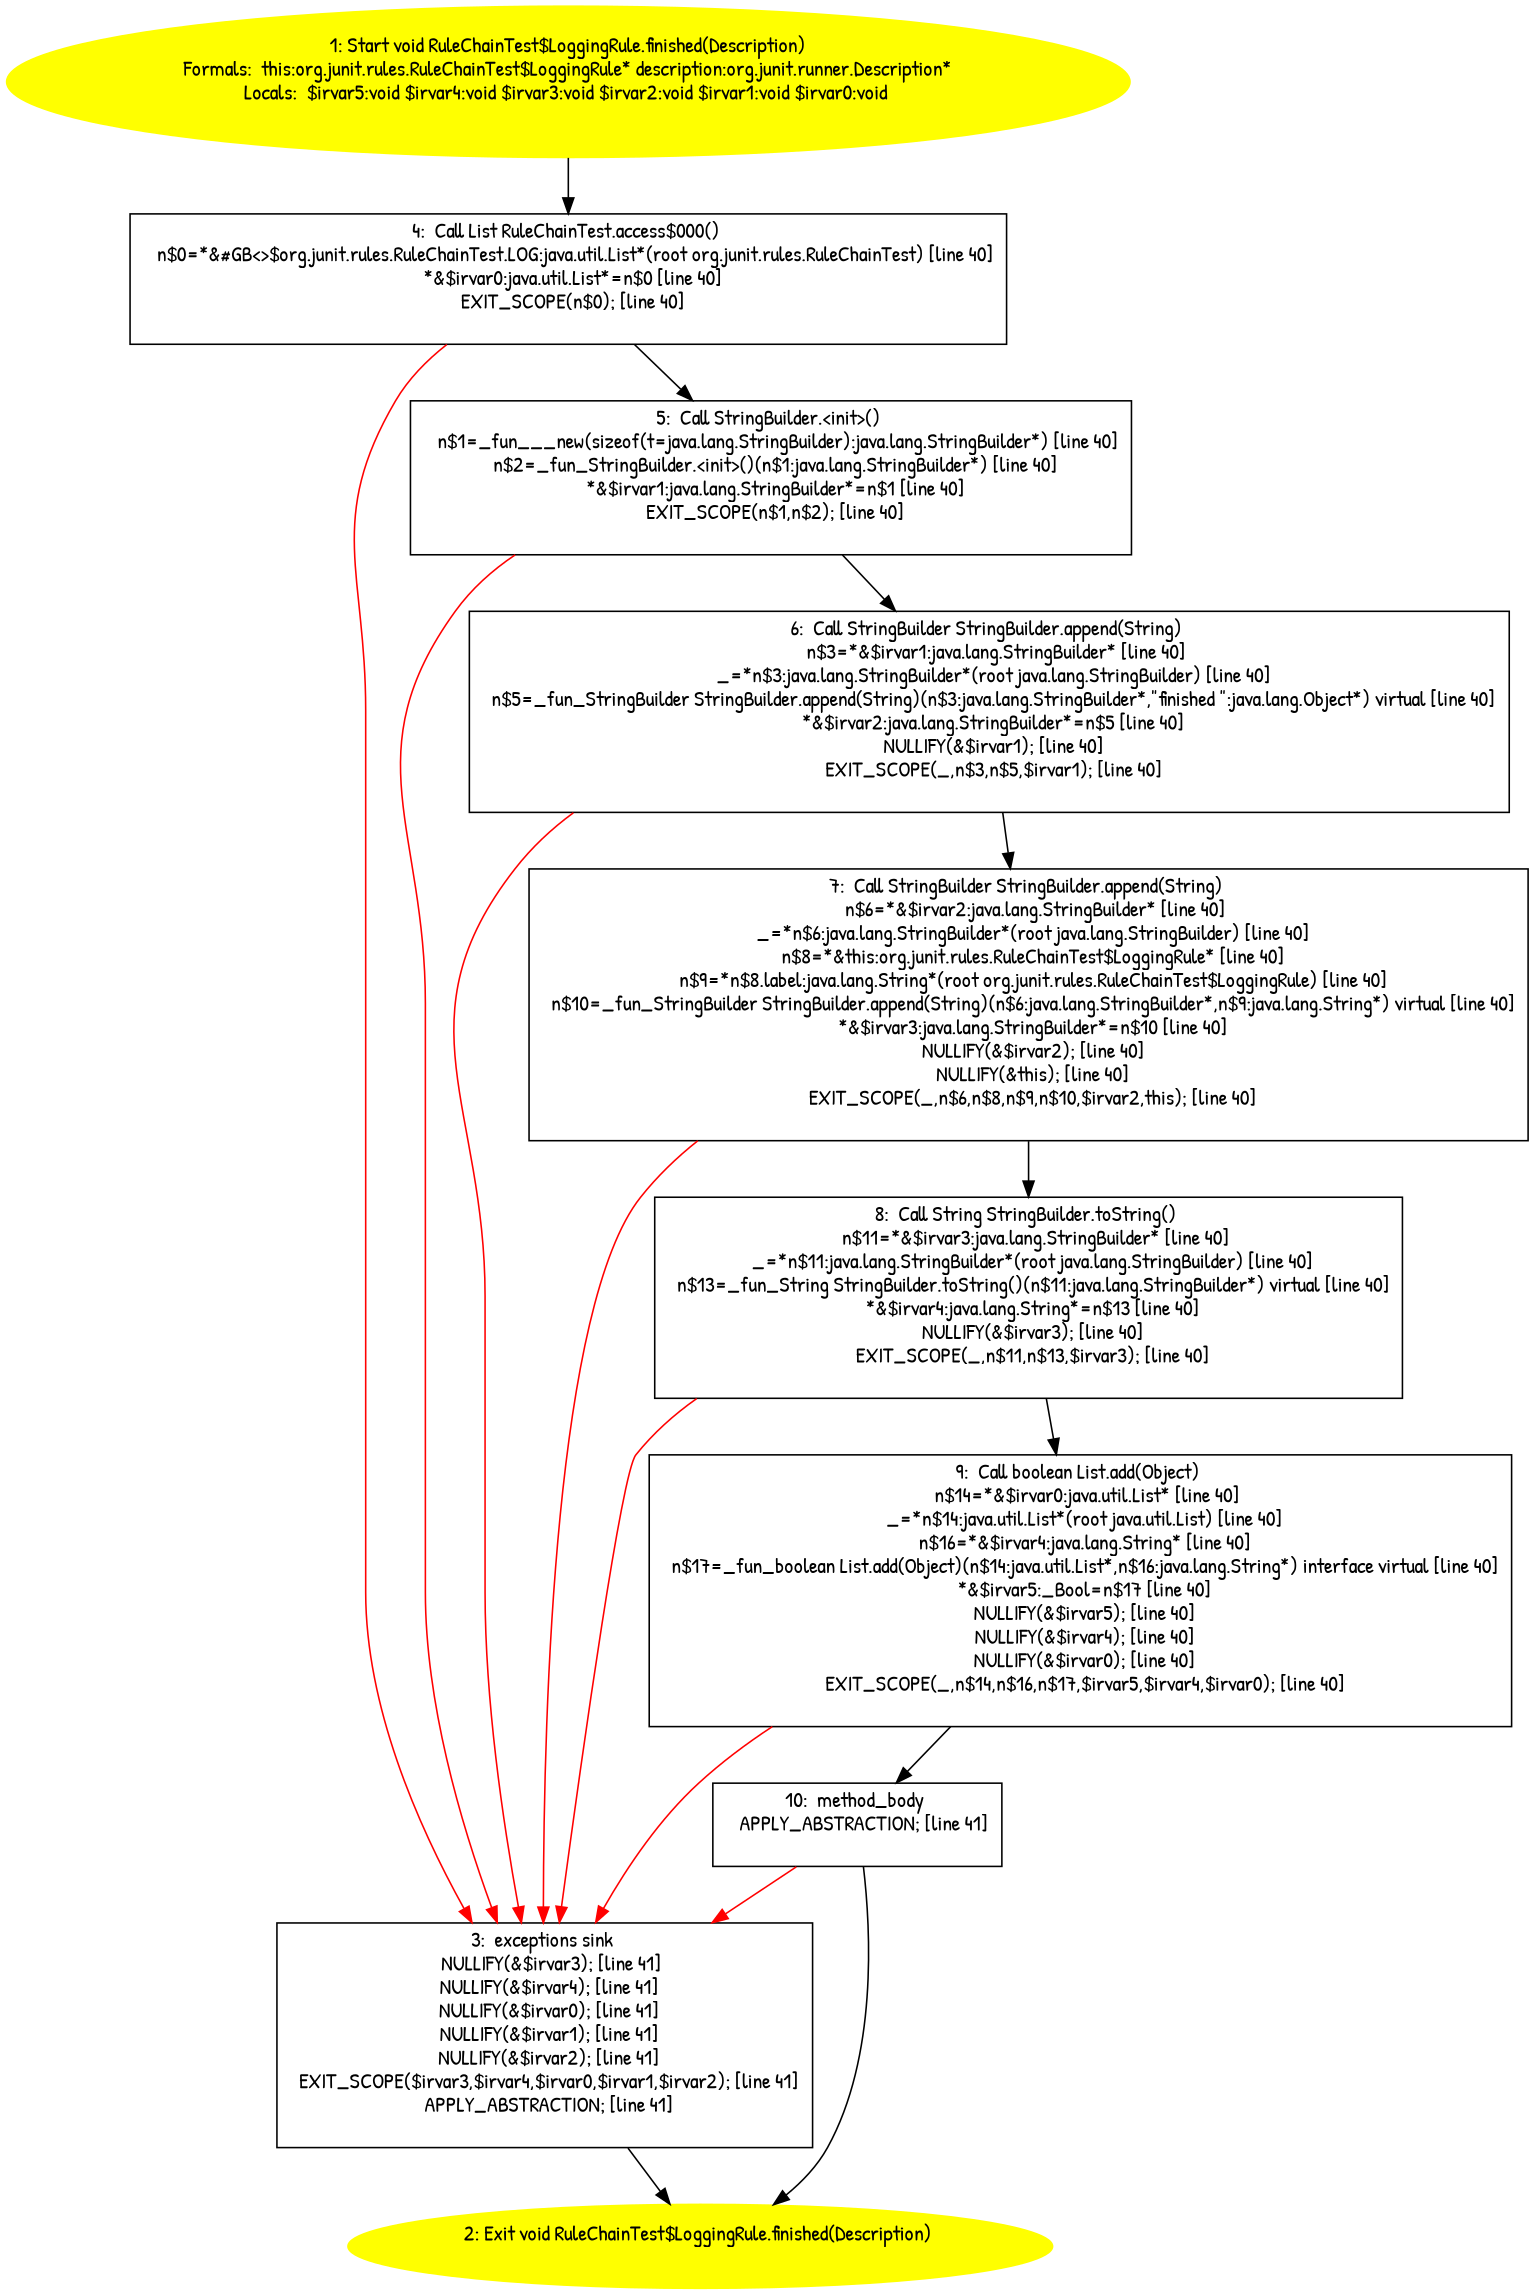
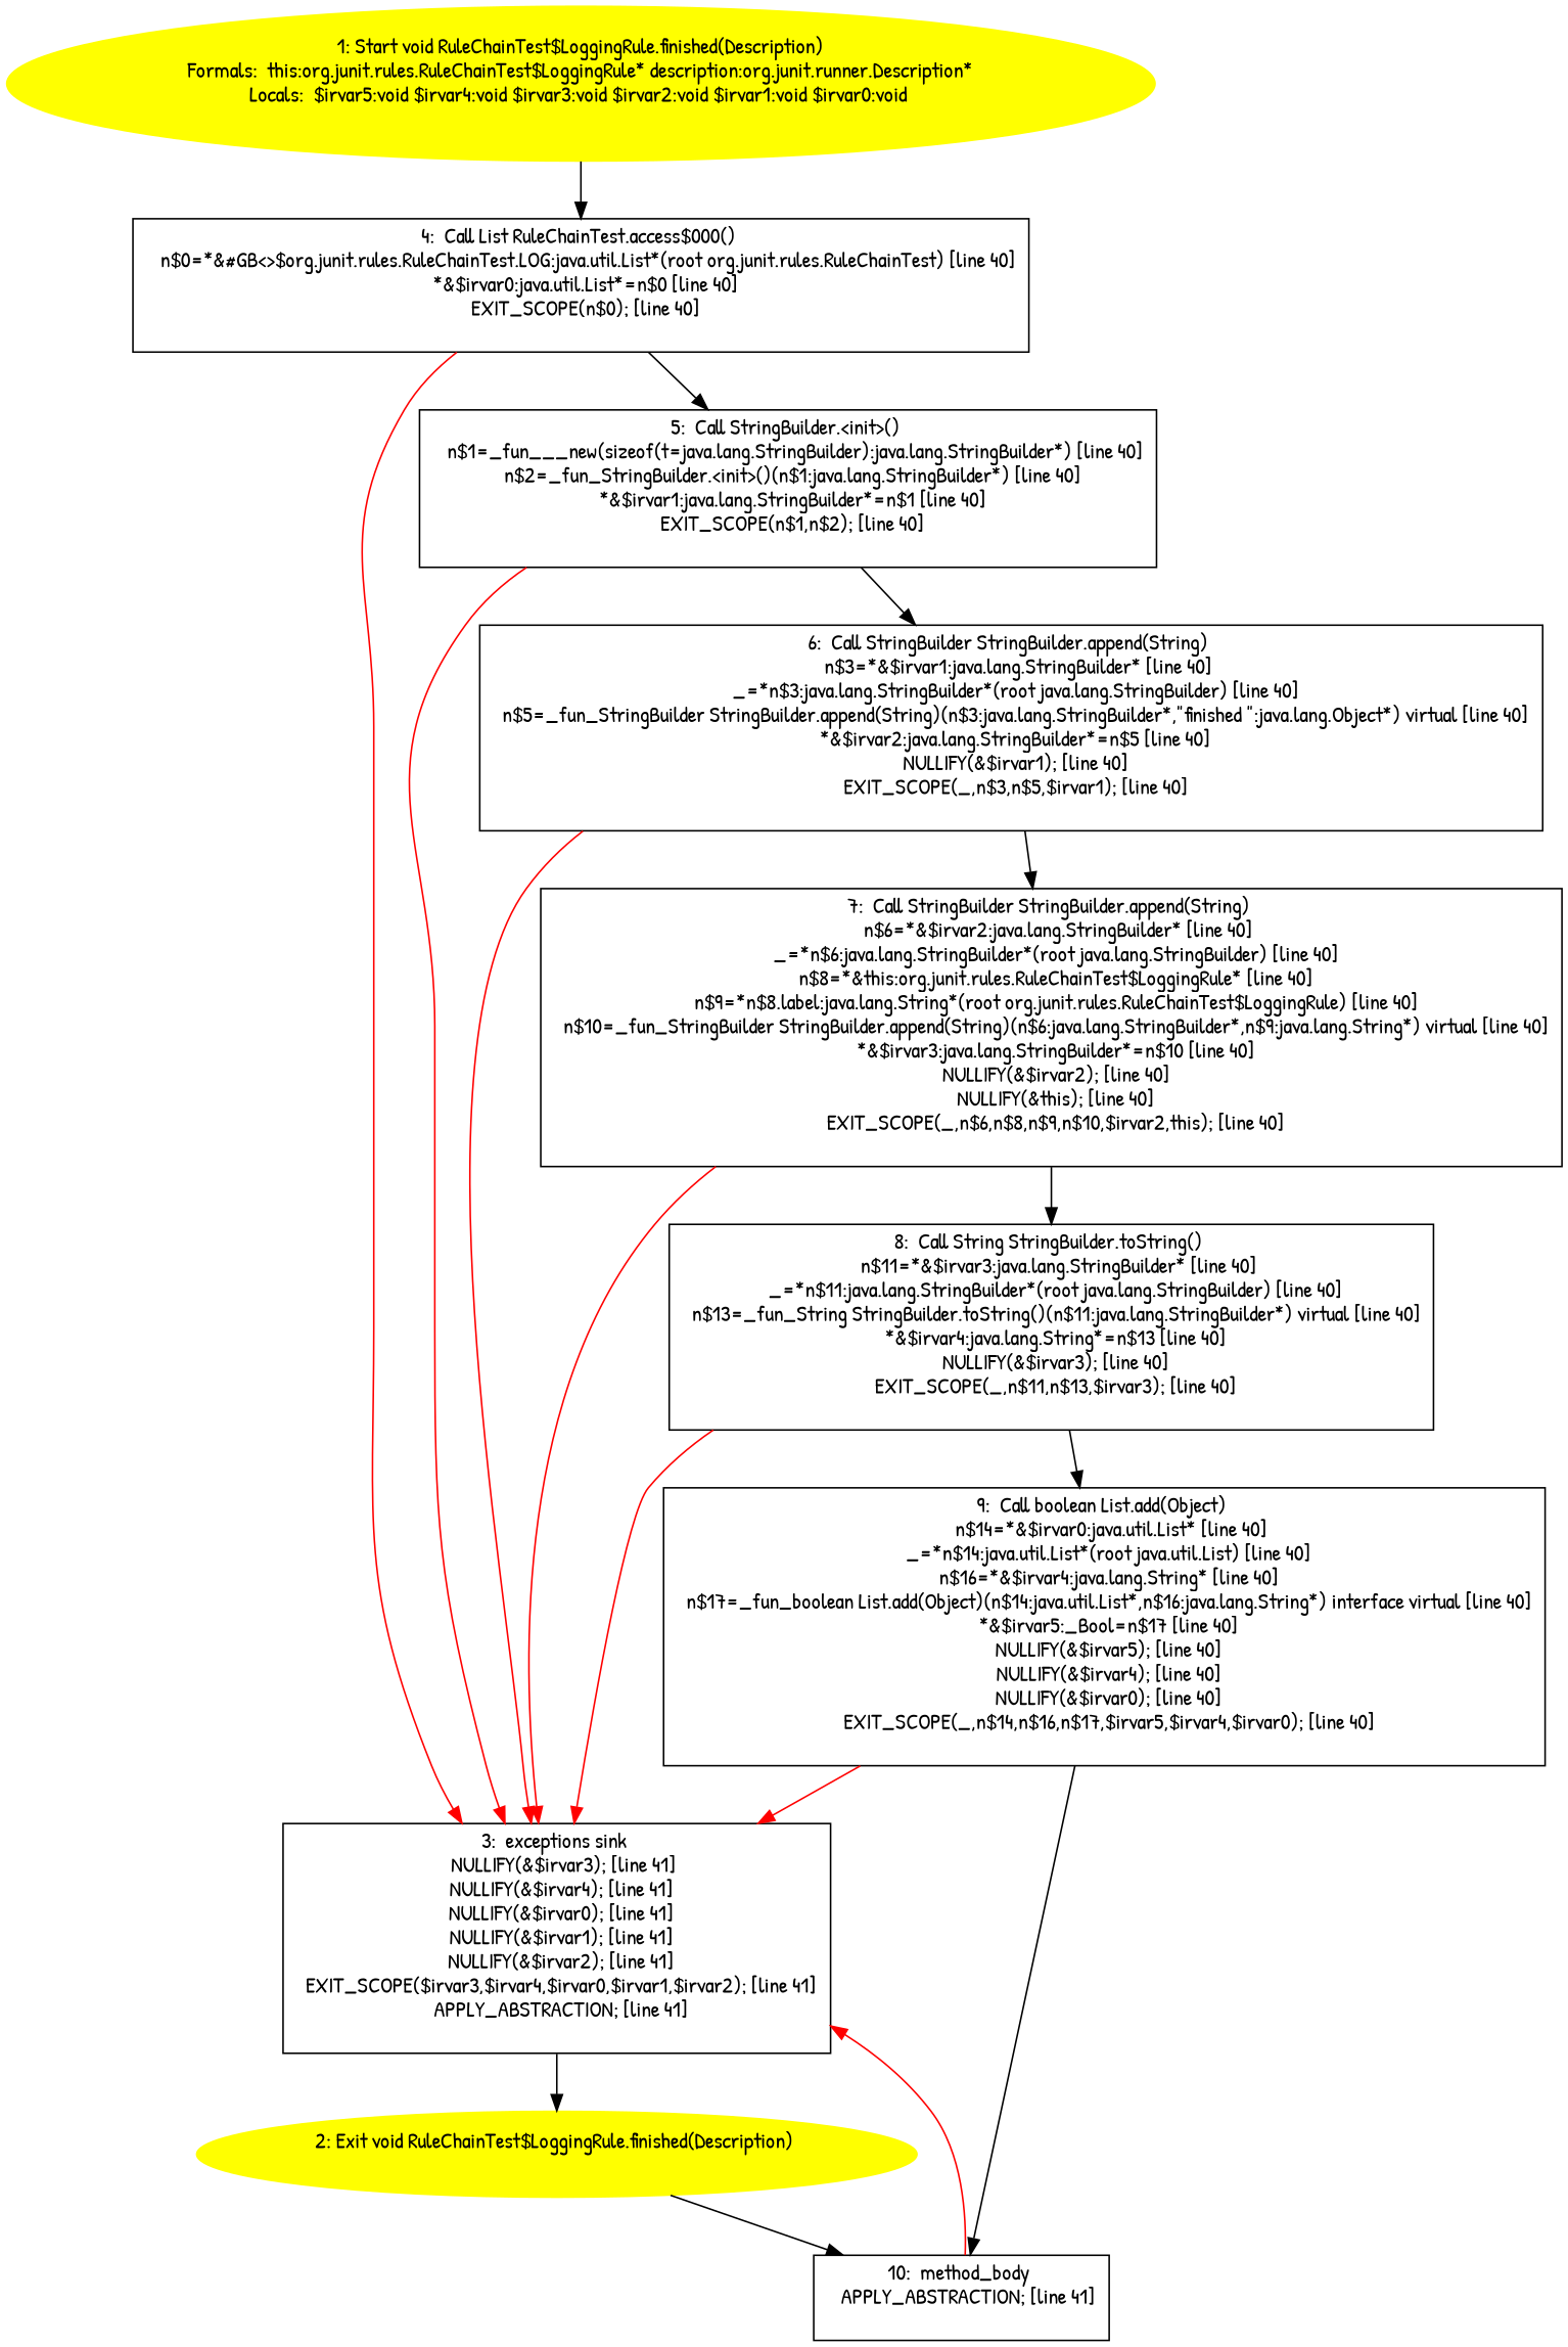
  digraph {
    fontname="Patrick Hand"
    node [fontname="Patrick Hand" shape=box]
    edge [fontname="Patrick Hand"]
    n1 [color=yellow label="1: Start void RuleChainTest$LoggingRule.finished(Description)\nFormals:  this:org.junit.rules.RuleChainTest$LoggingRule* description:org.junit.runner.Description*\nLocals:  $irvar5:void $irvar4:void $irvar3:void $irvar2:void $irvar1:void $irvar0:void \n  " style=filled shape=""]
    n2 [label="4:  Call List RuleChainTest.access$000() \n   n$0=*&#GB<>$org.junit.rules.RuleChainTest.LOG:java.util.List*(root org.junit.rules.RuleChainTest) [line 40]\n  *&$irvar0:java.util.List*=n$0 [line 40]\n  EXIT_SCOPE(n$0); [line 40]\n "]
    n3 [label="3:  exceptions sink \n   NULLIFY(&$irvar3); [line 41]\n  NULLIFY(&$irvar4); [line 41]\n  NULLIFY(&$irvar0); [line 41]\n  NULLIFY(&$irvar1); [line 41]\n  NULLIFY(&$irvar2); [line 41]\n  EXIT_SCOPE($irvar3,$irvar4,$irvar0,$irvar1,$irvar2); [line 41]\n  APPLY_ABSTRACTION; [line 41]\n "]
    n4 [label="5:  Call StringBuilder.<init>() \n   n$1=_fun___new(sizeof(t=java.lang.StringBuilder):java.lang.StringBuilder*) [line 40]\n  n$2=_fun_StringBuilder.<init>()(n$1:java.lang.StringBuilder*) [line 40]\n  *&$irvar1:java.lang.StringBuilder*=n$1 [line 40]\n  EXIT_SCOPE(n$1,n$2); [line 40]\n "]
    n5 [color=yellow label="2: Exit void RuleChainTest$LoggingRule.finished(Description) \n  " style=filled shape=""]
    n6 [label="6:  Call StringBuilder StringBuilder.append(String) \n   n$3=*&$irvar1:java.lang.StringBuilder* [line 40]\n  _=*n$3:java.lang.StringBuilder*(root java.lang.StringBuilder) [line 40]\n  n$5=_fun_StringBuilder StringBuilder.append(String)(n$3:java.lang.StringBuilder*,\"finished \":java.lang.Object*) virtual [line 40]\n  *&$irvar2:java.lang.StringBuilder*=n$5 [line 40]\n  NULLIFY(&$irvar1); [line 40]\n  EXIT_SCOPE(_,n$3,n$5,$irvar1); [line 40]\n "]
    n7 [label="7:  Call StringBuilder StringBuilder.append(String) \n   n$6=*&$irvar2:java.lang.StringBuilder* [line 40]\n  _=*n$6:java.lang.StringBuilder*(root java.lang.StringBuilder) [line 40]\n  n$8=*&this:org.junit.rules.RuleChainTest$LoggingRule* [line 40]\n  n$9=*n$8.label:java.lang.String*(root org.junit.rules.RuleChainTest$LoggingRule) [line 40]\n  n$10=_fun_StringBuilder StringBuilder.append(String)(n$6:java.lang.StringBuilder*,n$9:java.lang.String*) virtual [line 40]\n  *&$irvar3:java.lang.StringBuilder*=n$10 [line 40]\n  NULLIFY(&$irvar2); [line 40]\n  NULLIFY(&this); [line 40]\n  EXIT_SCOPE(_,n$6,n$8,n$9,n$10,$irvar2,this); [line 40]\n "]
    n8 [label="8:  Call String StringBuilder.toString() \n   n$11=*&$irvar3:java.lang.StringBuilder* [line 40]\n  _=*n$11:java.lang.StringBuilder*(root java.lang.StringBuilder) [line 40]\n  n$13=_fun_String StringBuilder.toString()(n$11:java.lang.StringBuilder*) virtual [line 40]\n  *&$irvar4:java.lang.String*=n$13 [line 40]\n  NULLIFY(&$irvar3); [line 40]\n  EXIT_SCOPE(_,n$11,n$13,$irvar3); [line 40]\n "]
    n9 [label="9:  Call boolean List.add(Object) \n   n$14=*&$irvar0:java.util.List* [line 40]\n  _=*n$14:java.util.List*(root java.util.List) [line 40]\n  n$16=*&$irvar4:java.lang.String* [line 40]\n  n$17=_fun_boolean List.add(Object)(n$14:java.util.List*,n$16:java.lang.String*) interface virtual [line 40]\n  *&$irvar5:_Bool=n$17 [line 40]\n  NULLIFY(&$irvar5); [line 40]\n  NULLIFY(&$irvar4); [line 40]\n  NULLIFY(&$irvar0); [line 40]\n  EXIT_SCOPE(_,n$14,n$16,n$17,$irvar5,$irvar4,$irvar0); [line 40]\n "]
    n10 [label="10:  method_body \n   APPLY_ABSTRACTION; [line 41]\n "]
    n1 -> n2
    n2 -> n3 [color=red]
    n2 -> n4
    n3 -> n5
    n4 -> n3 [color=red]
    n4 -> n6
    n6 -> n3 [color=red]
    n6 -> n7
    n7 -> n3 [color=red]
    n7 -> n8
    n8 -> n3 [color=red]
    n8 -> n9
    n9 -> n3 [color=red]
    n9 -> n10
    n10 -> n3 [color=red]
-   n10 -> n5
+   n5 -> n10
  }
